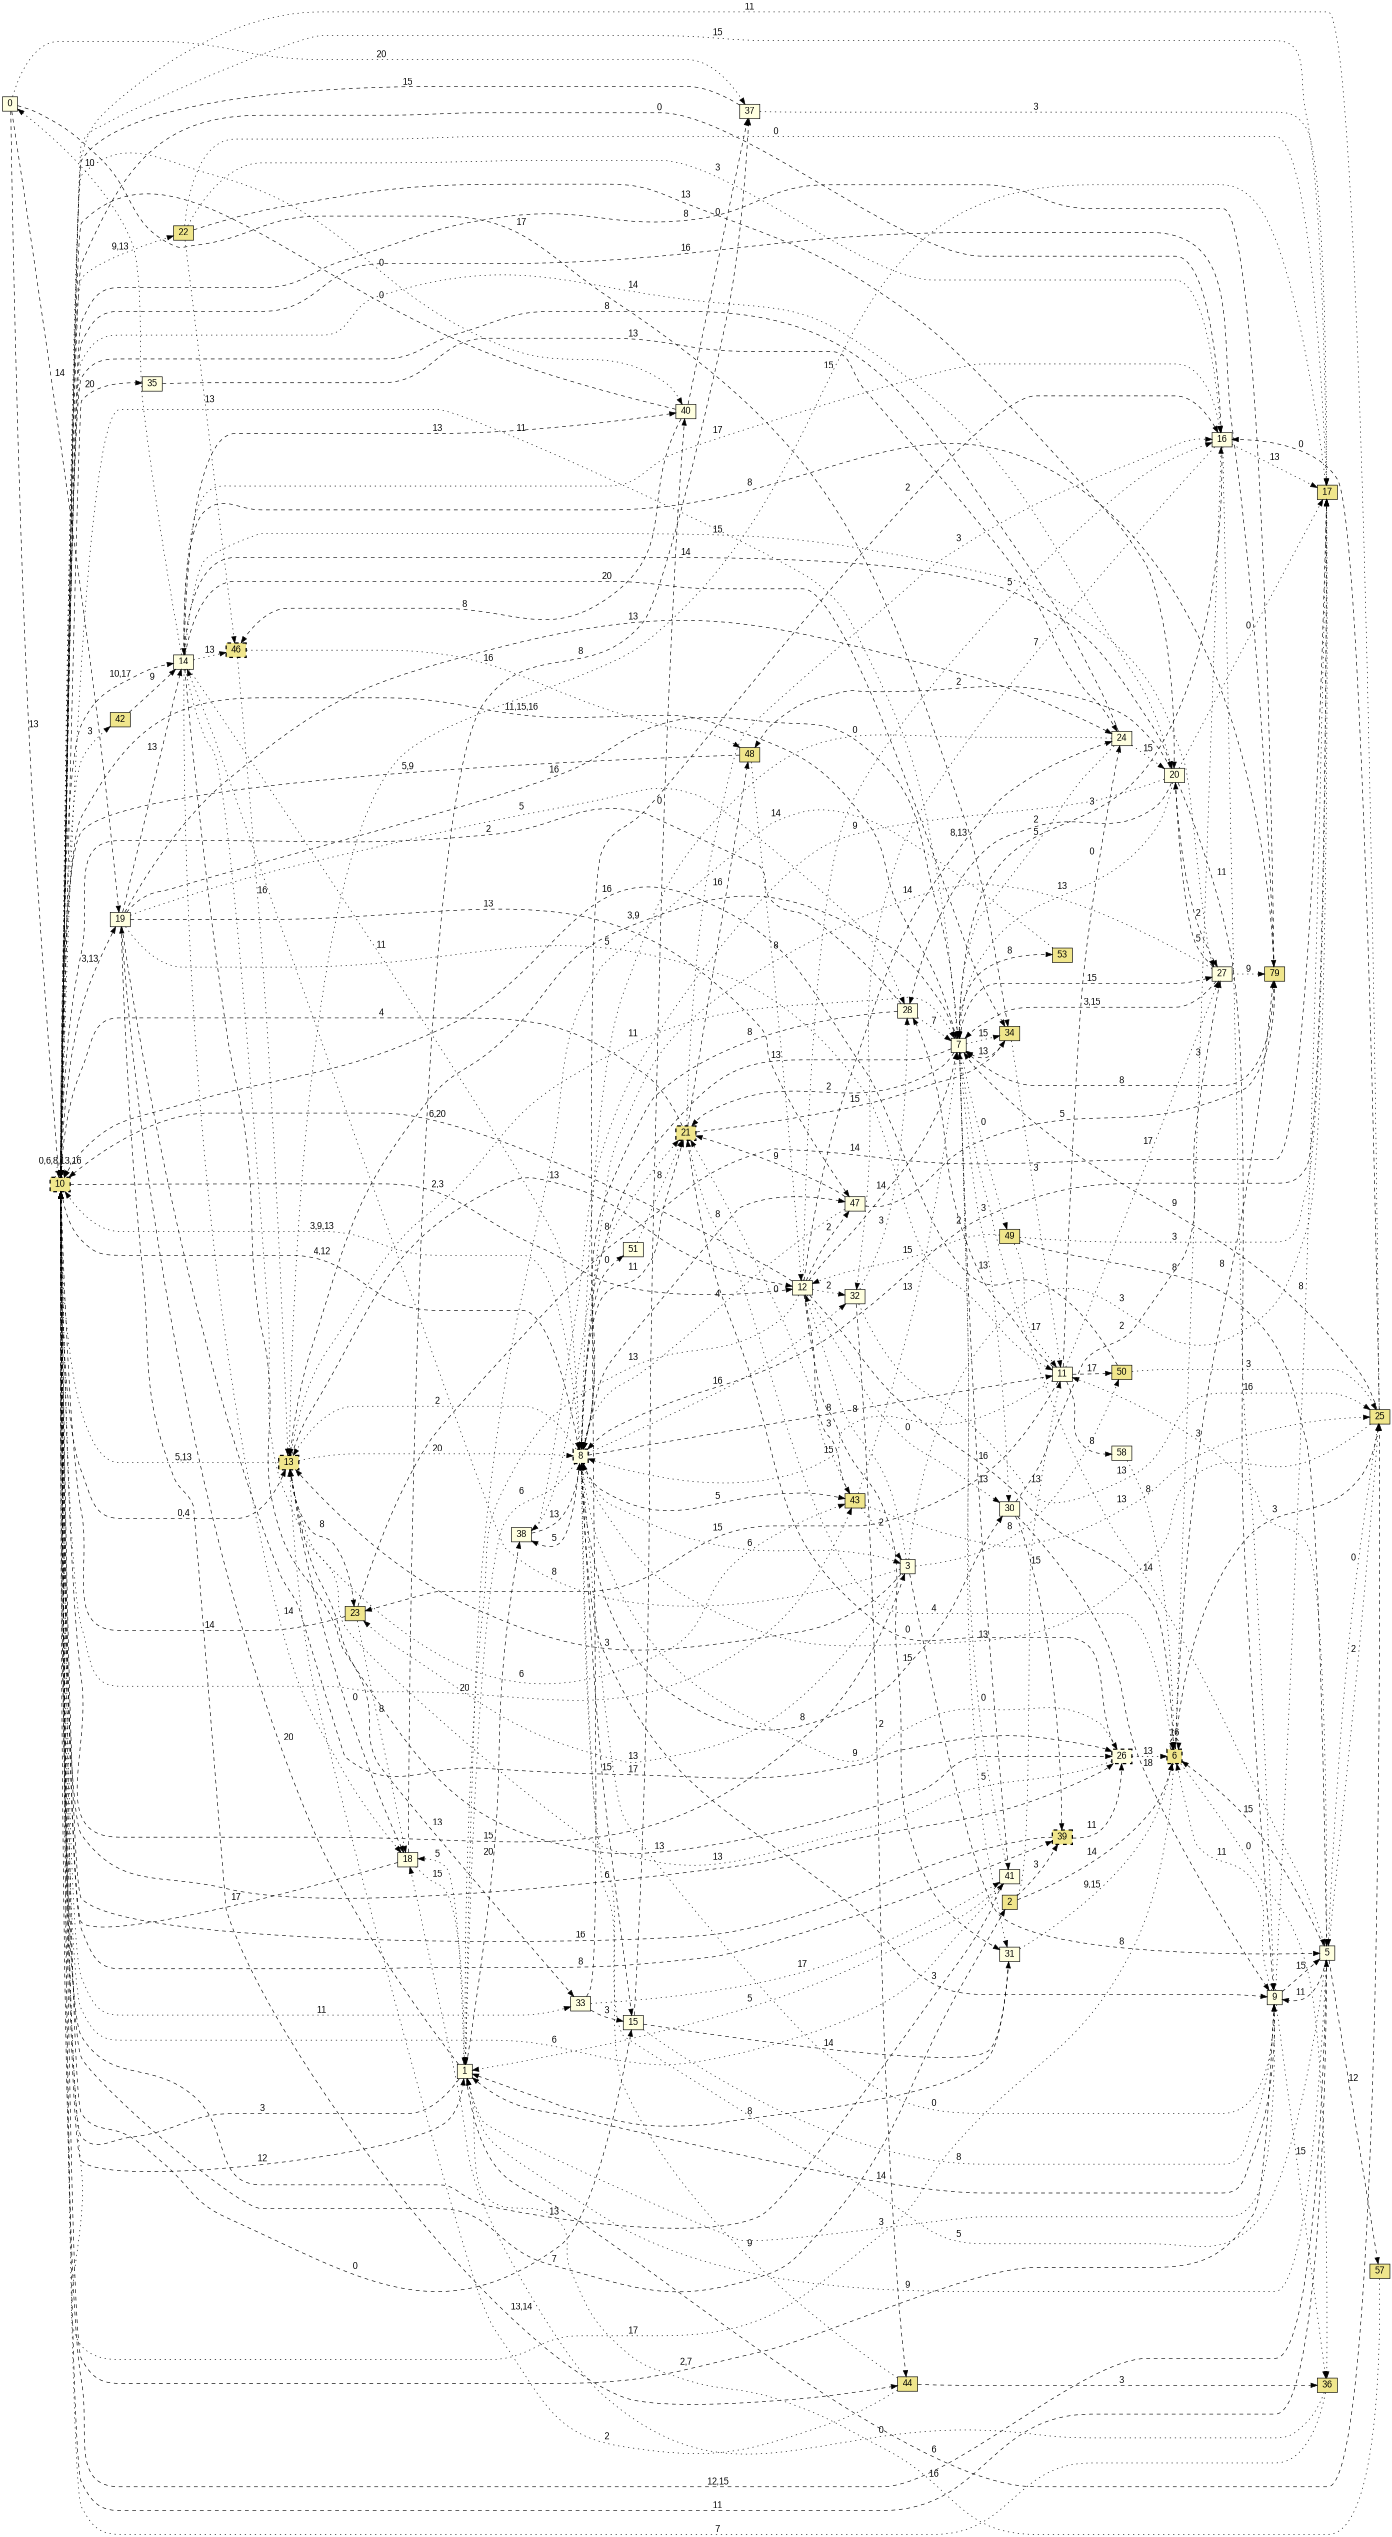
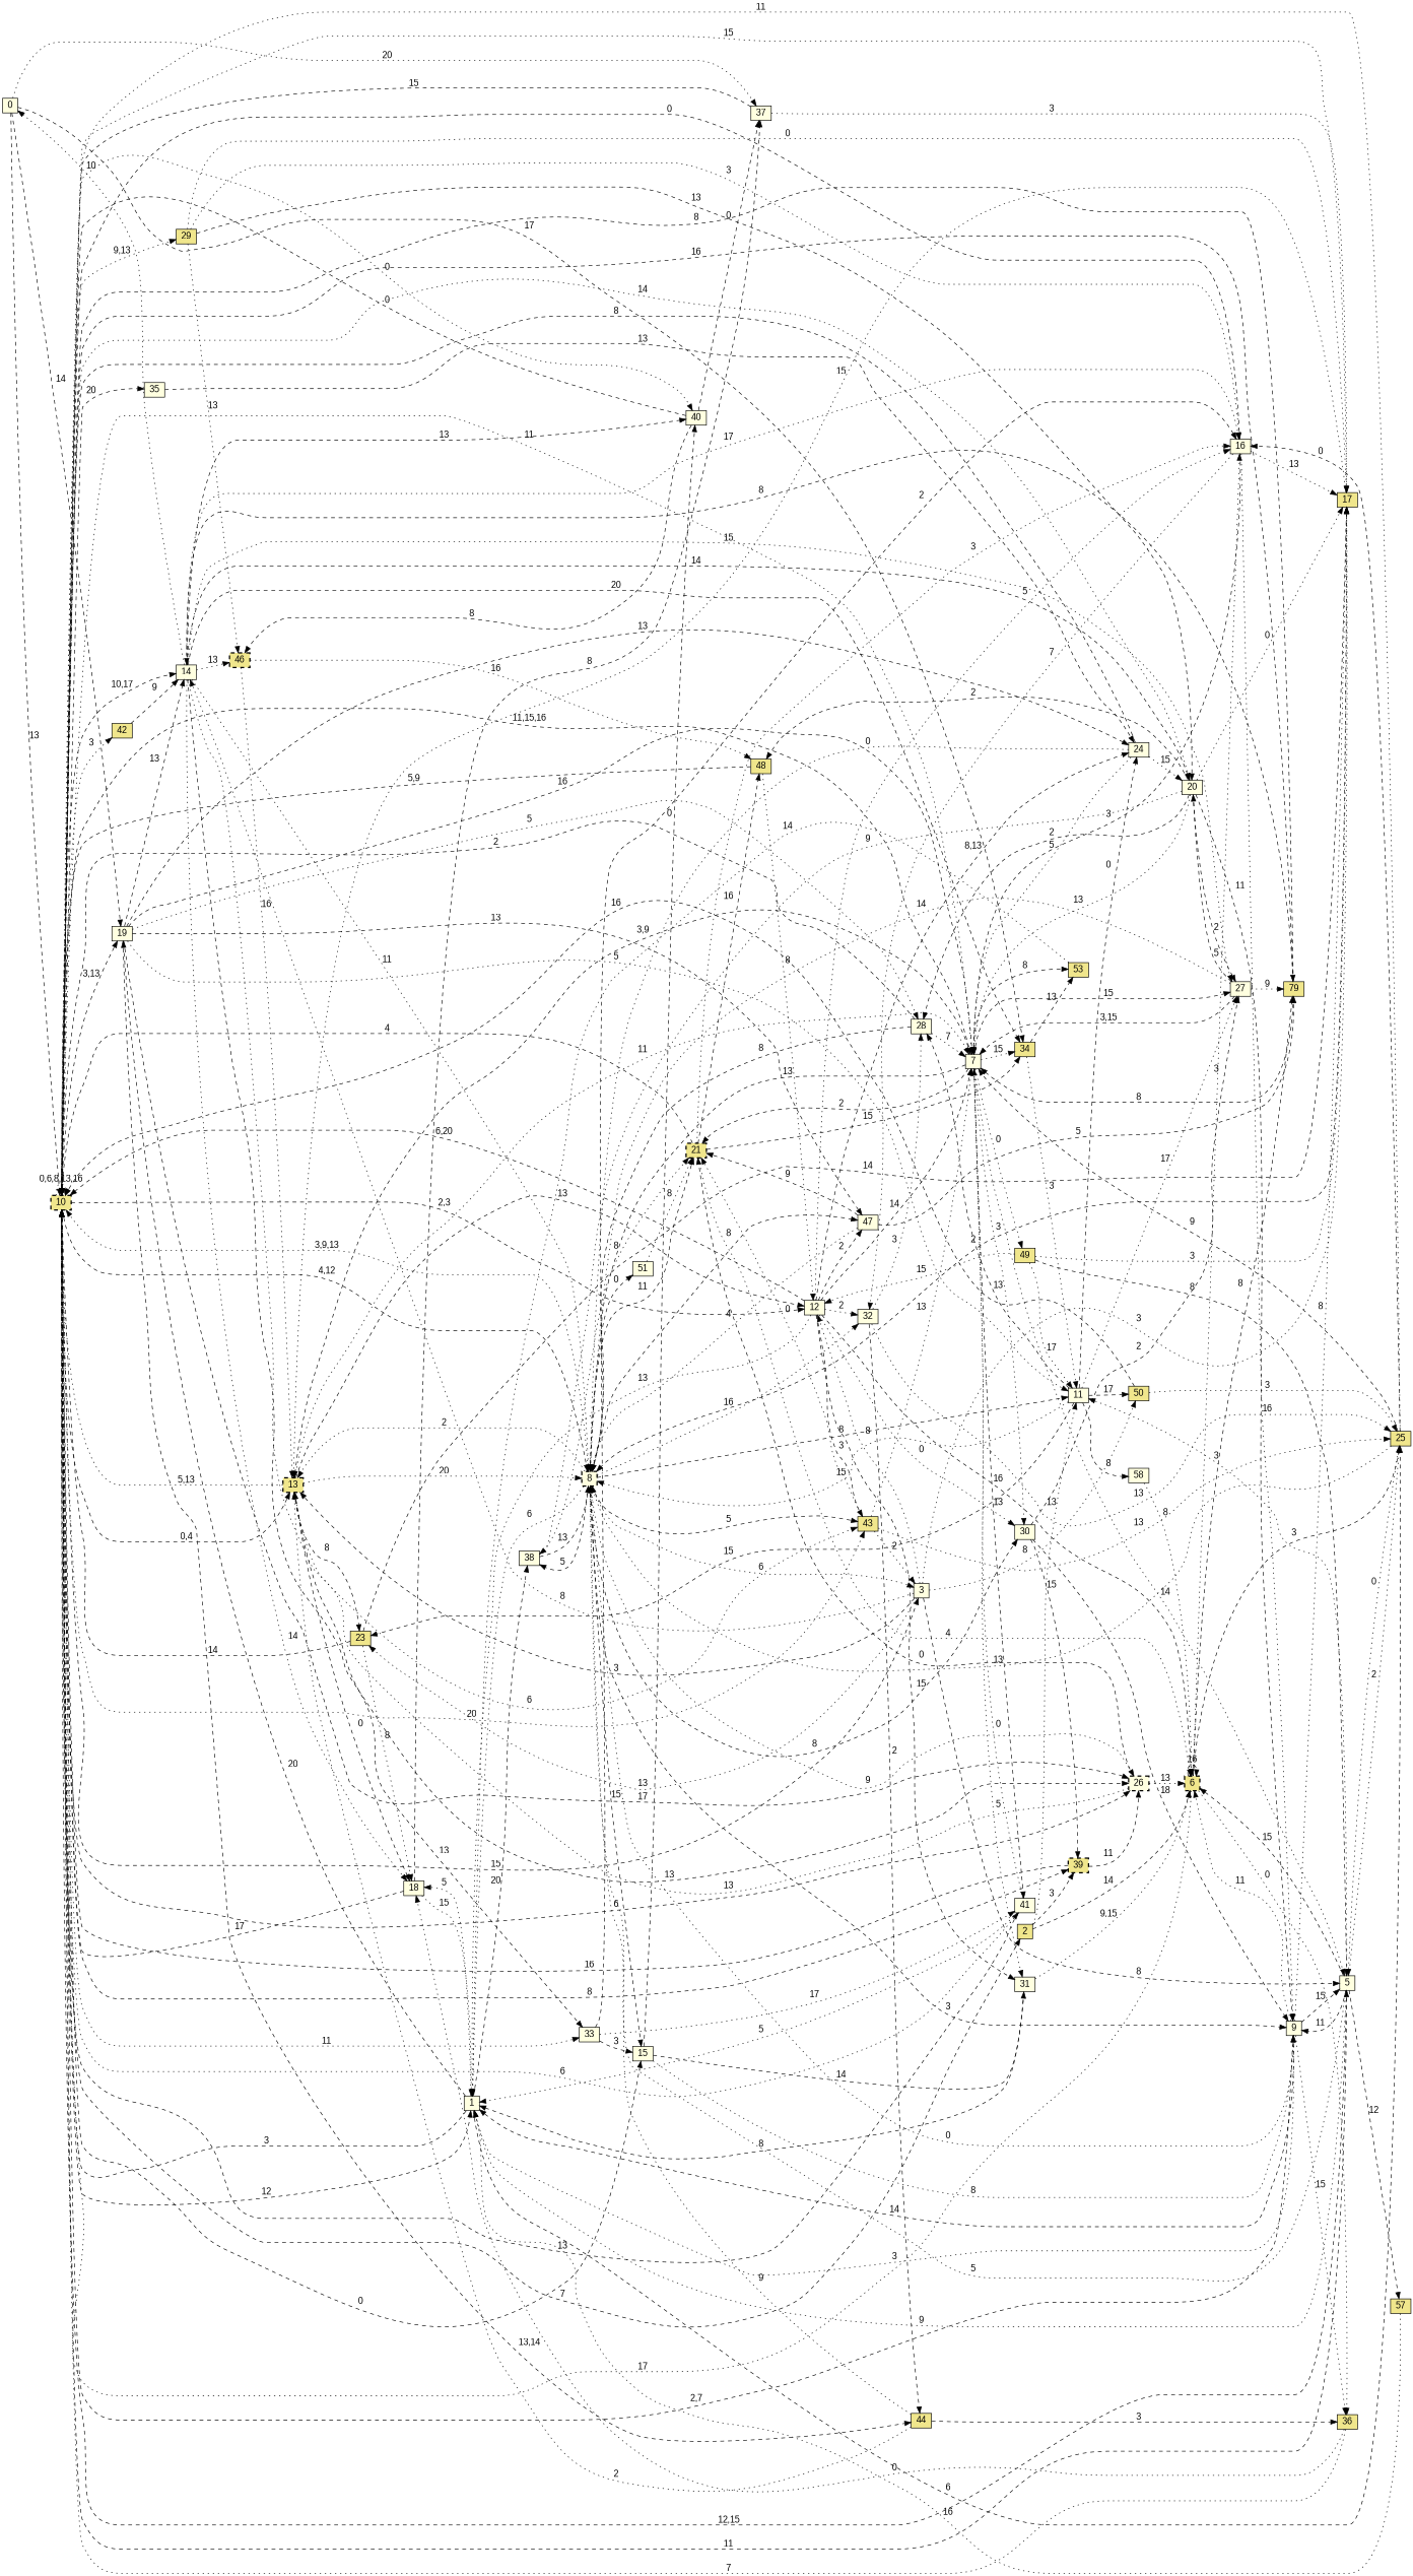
  digraph {
    rankdir=LR
    node [fillcolor=lightyellow fontname=Arial shape=box style=filled]
    edge [fontname=Arial style=dashed]
    n1 [height=0.1 label=0 width=0.1]
    n2 [fillcolor=khaki height=0.1 label=10 style="filled,bold,dashed" width=0.1]
    n3 [height=0.1 label=19 width=0.1]
    n4 [fillcolor=khaki height=0.1 label=34 width=0.1]
    n5 [height=0.1 label=37 width=0.1]
    n6 [height=0.1 label=1 width=0.1]
    n7 [fillcolor=khaki height=0.1 label=2 width=0.1]
    n8 [fillcolor=khaki height=0.1 label=39 style="bold,dashed,filled" width=0.1]
    n9 [height=0.1 label=3 width=0.1]
    n10 [height=0.1 label=5 width=0.1]
    n11 [height=0.1 label=12 width=0.1]
    n12 [fillcolor=khaki height=0.1 label=13 style="bold,dashed,filled" width=0.1]
    n13 [height=0.1 label=14 width=0.1]
    n14 [height=0.1 label=8 style="filled,bold,dashed" width=0.1]
    n15 [fillcolor=khaki height=0.1 label=79 width=0.1]
    n16 [height=0.1 label=7 width=0.1]
    n17 [height=0.1 label=41 width=0.1]
    n18 [height=0.1 label=15 width=0.1]
    n19 [height=0.1 label=26 style="bold,dashed,filled" width=0.1]
    n20 [fillcolor=khaki height=0.1 label=43 width=0.1]
    n21 [height=0.1 label=20 width=0.1]
-   n22 [fillcolor=khaki height=0.1 label=22 width=0.1]
+   n22 [fillcolor=khaki height=0.1 label=29 width=0.1]
    n23 [height=0.1 label=33 width=0.1]
    n24 [height=0.1 label=35 width=0.1]
    n25 [height=0.1 label=40 width=0.1]
    n26 [fillcolor=khaki height=0.1 label=42 width=0.1]
    n27 [height=0.1 label=11 width=0.1]
    n28 [height=0.1 label=47 width=0.1]
    n29 [height=0.1 label=24 width=0.1]
    n30 [height=0.1 label=28 width=0.1]
    n31 [fillcolor=khaki height=0.1 label=44 width=0.1]
    n32 [fillcolor=khaki height=0.1 label=17 width=0.1]
    n33 [height=0.1 label=9 width=0.1]
    n34 [height=0.1 label=18 width=0.1]
    n35 [fillcolor=khaki height=0.1 label=25 width=0.1]
    n36 [height=0.1 label=38 width=0.1]
    n37 [fillcolor=khaki height=0.1 label=6 style="bold,dashed,filled" width=0.1]
    n38 [fillcolor=khaki height=0.1 label=36 width=0.1]
    n39 [height=0.1 label=16 width=0.1]
    n40 [fillcolor=khaki height=0.1 label=21 style="bold,dashed,filled" width=0.1]
    n41 [fillcolor=khaki height=0.1 label=23 width=0.1]
    n42 [fillcolor=khaki height=0.1 label=50 width=0.1]
    n43 [height=0.1 label=27 width=0.1]
    n44 [height=0.1 label=58 width=0.1]
    n45 [fillcolor=khaki height=0.1 label=57 width=0.1]
    n46 [height=0.1 label=30 width=0.1]
    n47 [height=0.1 label=31 width=0.1]
    n48 [height=0.1 label=32 width=0.1]
    n49 [fillcolor=khaki height=0.1 label=46 style="bold,dashed,filled" width=0.1]
    n50 [height=0.1 label=51 width=0.1]
    n51 [fillcolor=khaki height=0.1 label=49 width=0.1]
    n52 [fillcolor=khaki height=0.1 label=53 width=0.1]
    n53 [fillcolor=khaki height=0.1 label=48 width=0.1]
    n1 -> n2 [label=13]
    n1 -> n3 [label=14]
    n1 -> n4 [label=17]
    n1 -> n5 [label=20 style=dotted]
    n2 -> n2 [label="0,6,8,13,16" style=dotted]
    n2 -> n3 [label="3,13"]
    n2 -> n6 [label=12]
    n2 -> n7 [label=7]
    n2 -> n8 [label=8]
    n2 -> n9 [label=15]
    n2 -> n10 [label="12,15"]
    n2 -> n11 [label="2,3"]
    n2 -> n12 [label="0,4"]
    n2 -> n13 [label="10,17"]
    n2 -> n14 [label="4,12"]
    n2 -> n15 [label=16]
    n2 -> n16 [label="11,15,16"]
    n2 -> n17 [label=6 style=dotted]
    n2 -> n18 [label=0]
    n2 -> n19 [label=6]
    n2 -> n20 [label=20 style=dotted]
    n2 -> n21 [label=14 style=dotted]
    n2 -> n22 [label="9,13" style=dotted]
    n2 -> n23 [label=11 style=dotted]
    n2 -> n24 [label=20]
    n2 -> n25 [label=0 style=dotted]
    n2 -> n26 [label=3 style=dotted]
    n3 -> n13 [label=13]
    n3 -> n16 [label=16]
    n3 -> n19 [label=17]
    n3 -> n27 [label=5 style=dotted]
    n3 -> n28 [label=13]
    n3 -> n29 [label=13]
    n3 -> n30 [label=5 style=dotted]
    n3 -> n31 [label="13,14"]
-   n4 -> n16 [label=13]
+   n4 -> n52 [label=13]
    n4 -> n27 [label=3 style=dotted]
    n5 -> n2 [label=15]
    n5 -> n32 [label=3 style=dotted]
    n6 -> n2 [label=3]
    n6 -> n3 [label=20]
    n6 -> n33 [label=3 style=dotted]
    n6 -> n34 [label=5 style=dotted]
    n6 -> n35 [label=6]
    n6 -> n36 [label=20]
    n7 -> n8 [label=3]
    n7 -> n27 [label=13 style=dotted]
    n7 -> n37 [label=14]
    n8 -> n2 [label=16]
    n8 -> n19 [label=11]
    n9 -> n10 [label=8]
    n9 -> n11 [label=8 style=dotted]
    n9 -> n12 [label=3]
    n9 -> n13 [label=8 style=dotted]
    n9 -> n32 [label=3 style=dotted]
    n9 -> n41 [label=13 style=dotted]
    n9 -> n42 [label=8 style=dotted]
    n10 -> n2 [label=11]
    n10 -> n6 [label=9 style=dotted]
    n10 -> n14 [label=5 style=dotted]
    n10 -> n27 [label=3 style=dotted]
    n10 -> n33 [label=11]
    n10 -> n35 [label=2 style=dotted]
    n10 -> n37 [label=15]
    n10 -> n45 [label=12]
    n11 -> n2 [label="6,20"]
    n11 -> n6 [label=13 style=dotted]
    n11 -> n16 [label=14]
    n11 -> n20 [label=3]
    n11 -> n28 [label=2]
    n11 -> n29 [label="8,13"]
    n11 -> n37 [label=16]
    n11 -> n39 [label=5 style=dotted]
    n11 -> n46 [label=0 style=dotted]
    n11 -> n47 [label=15]
    n11 -> n48 [label=2 style=dotted]
    n12 -> n2 [label="5,13" style=dotted]
    n12 -> n11 [label=13]
    n12 -> n14 [label=20 style=dotted]
    n12 -> n16 [label=11 style=dotted]
    n12 -> n23 [label=13]
    n12 -> n34 [label=0]
    n12 -> n41 [label=8]
    n13 -> n1 [label=10 style=dotted]
    n13 -> n4 [label=20]
    n13 -> n14 [label=11 style=dotted]
    n13 -> n19 [label=13]
    n13 -> n20 [label=6 style=dotted]
    n13 -> n21 [label=14]
    n13 -> n25 [label=13]
    n13 -> n34 [label=14 style=dotted]
    n13 -> n39 [label=17 style=dotted]
    n13 -> n43 [label=15 style=dotted]
    n13 -> n49 [label=13 style=dotted]
    n14 -> n2 [label="3,9,13" style=dotted]
    n14 -> n6 [label=6 style=dotted]
    n14 -> n9 [label=6 style=dotted]
    n14 -> n12 [label=2 style=dotted]
    n14 -> n18 [label=15]
    n14 -> n19 [label=9 style=dotted]
    n14 -> n20 [label=5]
    n14 -> n27 [label=8]
    n14 -> n28 [label=8]
    n14 -> n33 [label=3]
    n14 -> n36 [label=5]
    n14 -> n40 [label=11]
    n14 -> n46 [label=8]
    n14 -> n48 [label=16 style=dotted]
    n14 -> n50 [label=0]
    n15 -> n2 [label=8]
    n15 -> n13 [label=8]
    n15 -> n16 [label=8]
    n16 -> n2 [label=11 style=dotted]
    n16 -> n4 [label=15 style=dotted]
    n16 -> n10 [label=14 style=dotted]
    n16 -> n12 [label="3,9"]
    n16 -> n14 [label=13]
    n16 -> n17 [label=13]
    n16 -> n40 [label=2]
    n16 -> n43 [label=15]
    n16 -> n46 [label=3 style=dotted]
    n16 -> n47 [label=5 style=dotted]
    n16 -> n51 [label=0 style=dotted]
    n16 -> n52 [label=8]
    n17 -> n2 [label=13]
    n17 -> n6 [label=5 style=dotted]
    n17 -> n16 [label=0 style=dotted]
    n18 -> n25 [label=0]
    n18 -> n33 [label=8 style=dotted]
    n18 -> n47 [label=14]
    n19 -> n12 [label=13 style=dotted]
    n19 -> n37 [label=13 style=dotted]
    n19 -> n40 [label=0]
    n20 -> n9 [label=2 style=dotted]
    n20 -> n16 [label=13 style=dotted]
    n20 -> n35 [label=13 style=dotted]
    n20 -> n40 [label=0 style=dotted]
    n21 -> n16 [label=13 style=dotted]
    n21 -> n30 [label=2]
    n21 -> n32 [label=0 style=dotted]
    n21 -> n33 [label=11]
    n21 -> n36 [label=9 style=dotted]
    n21 -> n43 [label=2]
    n21 -> n53 [label=2]
    n22 -> n21 [label=13]
    n22 -> n32 [label=0 style=dotted]
    n22 -> n39 [label=3 style=dotted]
    n22 -> n49 [label=13 style=dotted]
    n23 -> n17 [label=17 style=dotted]
    n23 -> n18 [label=3]
    n23 -> n39 [label=2]
    n24 -> n29 [label=13]
    n25 -> n2 [label=0]
    n25 -> n5 [label=0]
    n25 -> n49 [label=8]
    n26 -> n13 [label=9]
    n27 -> n14 [label=15 style=dotted]
    n27 -> n29 [label=0]
    n27 -> n30 [label=13]
    n27 -> n41 [label=15]
    n27 -> n42 [label=17]
    n27 -> n43 [label=17 style=dotted]
    n27 -> n44 [label=8]
    n28 -> n14 [label=4 style=dotted]
    n28 -> n15 [label=5]
    n28 -> n40 [label=9]
    n29 -> n2 [label=8]
    n29 -> n14 [label=0 style=dotted]
    n29 -> n16 [label=5 style=dotted]
    n29 -> n21 [label=15 style=dotted]
    n30 -> n2 [label=2]
    n30 -> n14 [label=8]
    n30 -> n16 [label=7 style=dotted]
    n31 -> n12 [label=2 style=dotted]
    n31 -> n14 [label=9 style=dotted]
    n31 -> n38 [label=3]
    n32 -> n2 [label=15 style=dotted]
    n32 -> n12 [label=15 style=dotted]
    n32 -> n14 [label=2]
    n33 -> n2 [label="2,7"]
    n33 -> n6 [label=14]
    n33 -> n10 [label=15]
    n33 -> n14 [label=0 style=dotted]
    n33 -> n32 [label=8 style=dotted]
    n33 -> n37 [label=11 style=dotted]
    n33 -> n38 [label=15 style=dotted]
    n34 -> n2 [label=17]
    n34 -> n5 [label=8]
    n34 -> n6 [label=15 style=dotted]
    n35 -> n2 [label=11 style=dotted]
    n35 -> n10 [label=0 style=dotted]
    n35 -> n14 [label=13 style=dotted]
    n35 -> n16 [label=9]
    n35 -> n39 [label=0]
    n36 -> n14 [label=13]
    n36 -> n40 [label=8 style=dotted]
    n37 -> n2 [label=17 style=dotted]
    n37 -> n15 [label=8]
    n37 -> n35 [label=3]
    n37 -> n37 [label=16]
    n37 -> n38 [label=0 style=dotted]
    n37 -> n39 [label=3 style=dotted]
    n38 -> n2 [label=7 style=dotted]
    n38 -> n34 [label=0 style=dotted]
    n39 -> n2 [label=0]
    n39 -> n16 [label=3]
    n39 -> n32 [label=13 style=dotted]
    n39 -> n33 [label=16 style=dotted]
    n39 -> n48 [label=7 style=dotted]
    n40 -> n2 [label=4]
    n40 -> n4 [label=15]
    n40 -> n37 [label=4 style=dotted]
    n40 -> n39 [label=3 style=dotted]
    n40 -> n53 [label=16]
    n41 -> n2 [label=14]
    n41 -> n32 [label=14]
    n41 -> n34 [label=8 style=dotted]
    n42 -> n2 [label=16]
    n42 -> n35 [label=3 style=dotted]
    n43 -> n14 [label=14 style=dotted]
    n43 -> n15 [label=9 style=dotted]
    n43 -> n16 [label="3,15"]
    n43 -> n21 [label=5]
    n44 -> n37 [label=8 style=dotted]
    n45 -> n6 [label=16 style=dotted]
    n46 -> n8 [label=15]
    n46 -> n33 [label=18]
    n46 -> n43 [label=2]
    n47 -> n6 [label=8]
    n47 -> n37 [label="9,15" style=dotted]
    n48 -> n30 [label=3 style=dotted]
    n48 -> n31 [label=2]
    n48 -> n35 [label=13 style=dotted]
    n49 -> n12 [label=16 style=dotted]
    n49 -> n53 [label=16 style=dotted]
    n50 -> n40 [label=8 style=dotted]
    n51 -> n10 [label=8]
    n51 -> n11 [label=15 style=dotted]
    n51 -> n27 [label=17 style=dotted]
    n51 -> n32 [label=3 style=dotted]
    n52 -> n6 [label=14 style=dotted]
    n53 -> n2 [label="5,9"]
    n53 -> n11 [label=8 style=dotted]
  }
